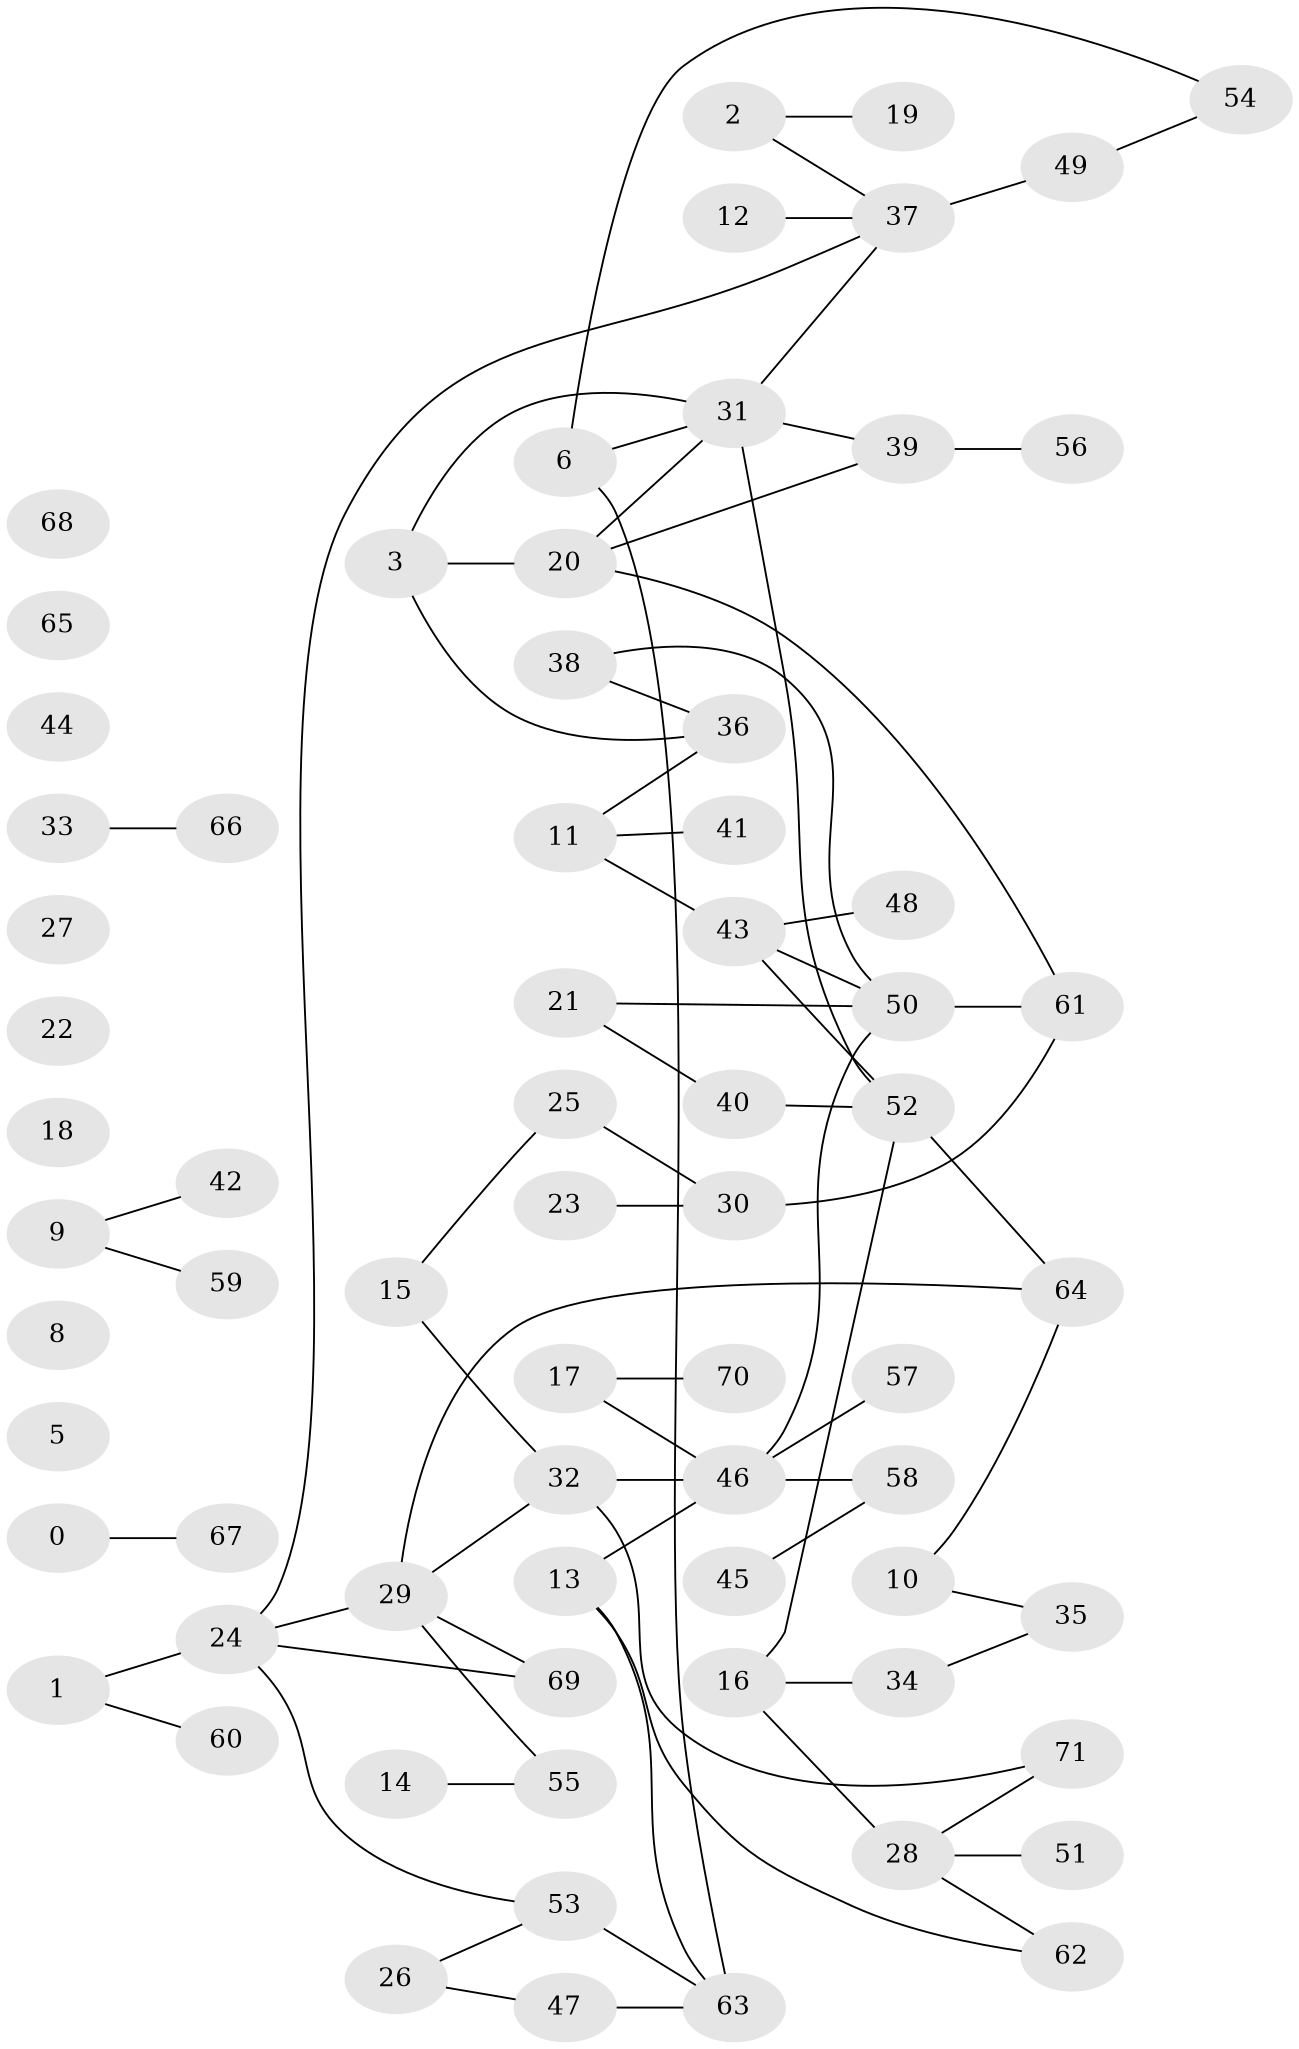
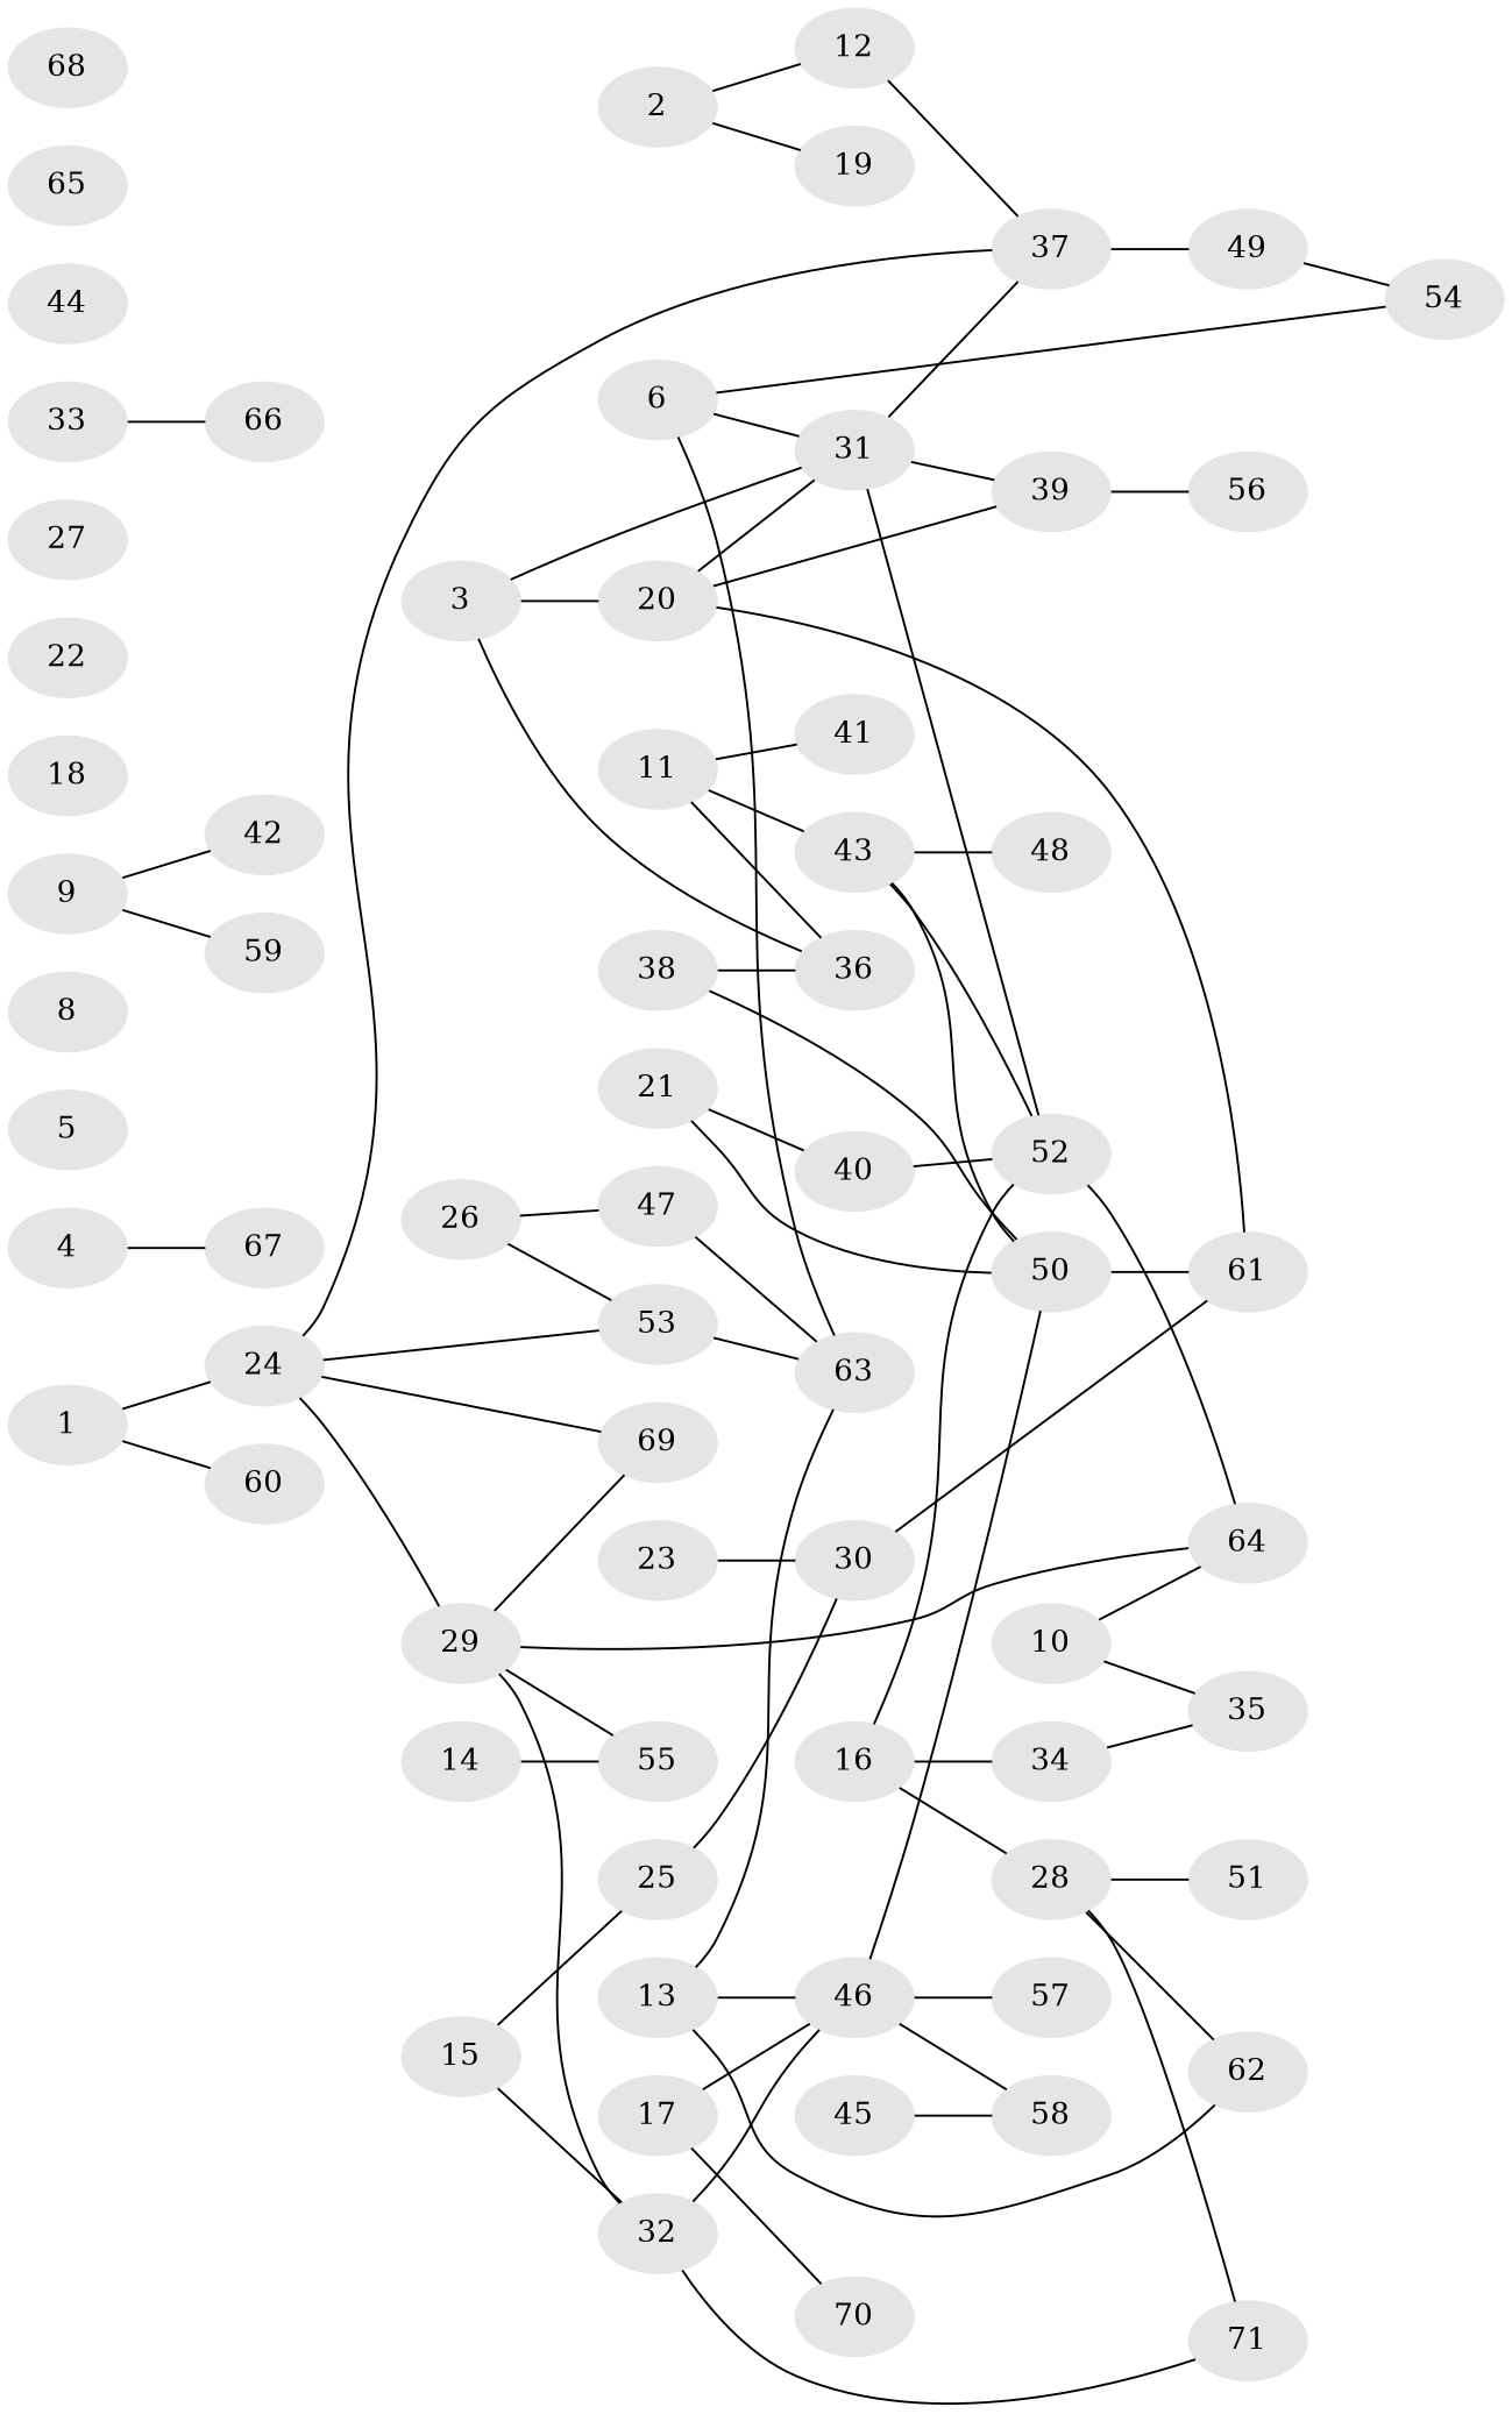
  graph {
    rankdir=LR
    node [color=gray90 style=filled]
    1
    24
    60
    37
    29
    53
    69
    2
    12
    19
    3
    20
    31
    36
    39
    61
    52
-   4 [label=0]
+   4
    67
    5
    6
    54
    63
    50
    8
    9
    42
    59
    10
    35
    64
    11
    41
    43
    48
    49
    13
    46
    62
    58
    57
    14
    55
    15
    25
    32
    30
    71
    16
    28
    34
    51
    17
    70
    18
    56
    21
    40
    22
    23
    26
    47
    27
    33
    66
    38
    44
    45
    65
    68
    1 -- 24
    1 -- 60
    24 -- 37
    24 -- 29
    24 -- 53
    24 -- 69
    37 -- 49
    29 -- 69
    29 -- 64
    29 -- 55
    29 -- 32
    53 -- 63
-   2 -- 37
+   2 -- 12
    2 -- 19
    12 -- 37
    3 -- 20
    3 -- 31
    3 -- 36
    20 -- 31
    20 -- 39
    20 -- 61
    31 -- 37
    31 -- 39
    31 -- 52
    39 -- 56
    52 -- 64
    4 -- 67
    6 -- 31
    6 -- 54
    6 -- 63
    50 -- 61
    9 -- 42
    9 -- 59
    10 -- 35
    10 -- 64
    11 -- 36
    11 -- 41
    11 -- 43
    43 -- 52
    43 -- 50
    43 -- 48
    49 -- 54
    13 -- 63
    13 -- 46
    13 -- 62
    46 -- 50
    46 -- 58
    46 -- 57
    14 -- 55
    15 -- 25
    15 -- 32
    25 -- 30
    32 -- 46
    32 -- 71
    30 -- 61
    16 -- 52
    16 -- 28
    16 -- 34
    28 -- 62
    28 -- 71
    28 -- 51
    34 -- 35
    17 -- 46
    17 -- 70
    21 -- 50
    21 -- 40
    40 -- 52
    23 -- 30
    26 -- 53
    26 -- 47
    47 -- 63
    33 -- 66
    38 -- 36
    38 -- 50
    45 -- 58
  }
